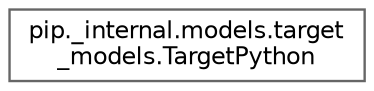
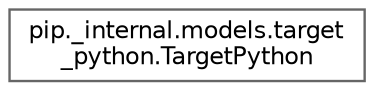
  digraph {
    rankdir=LR
-   n1 [color=grey40 fillcolor=white fontname=Helvetica fontsize=10 height=0.2 label="pip._internal.models.target\l_models.TargetPython" shape=box style=filled width=0.4]
+   n1 [color=grey40 fillcolor=white fontname=Helvetica fontsize=10 height=0.2 label="pip._internal.models.target\l_python.TargetPython" shape=box style=filled width=0.4]
  }
